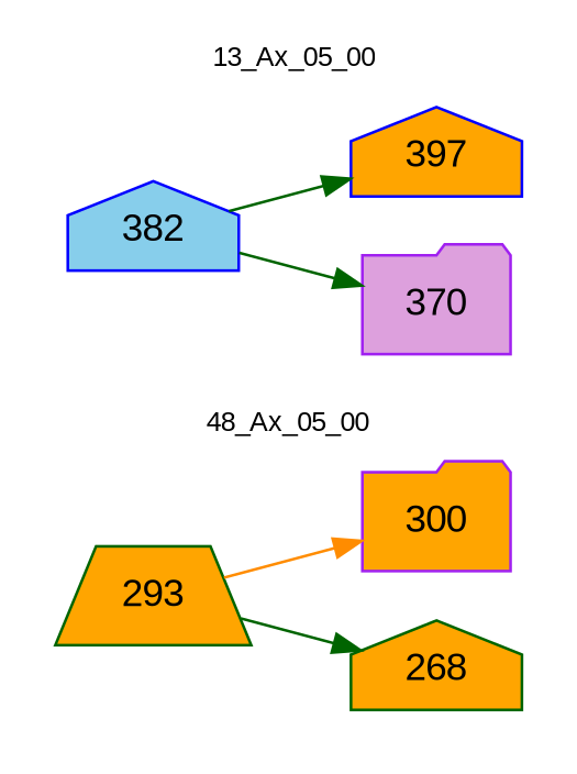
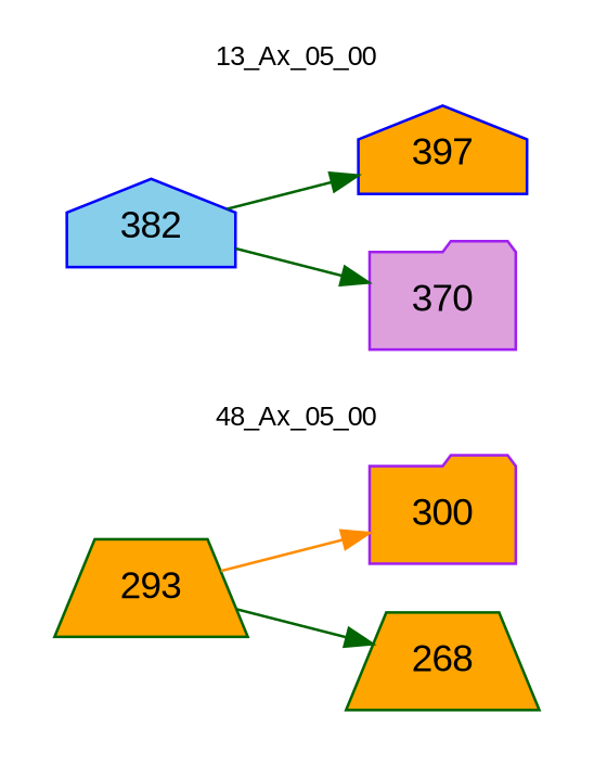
  digraph {
    fontname="Liberation Sans"
    rankdir=LR
    node [color=darkgreen fillcolor=orange fontname="Liberation Sans" shape=trapezium style=filled]
    edge [color=darkgreen fontname="Liberation Sans"]
    n1 [label=293]
-   n2 [label=268 shape=house]
+   n2 [label=268]
    n3 [color=purple label=300 shape=folder]
    n4 [color=blue fillcolor=skyblue label=382 shape=house]
    n5 [color=purple fillcolor=plum label=370 shape=folder]
    n6 [color=blue label=397 shape=house]
    subgraph cluster_1 {
      color=white
      fontsize=10
      label="48_Ax_05_00"
      n1
      n2
      n3
    }
    subgraph cluster_2 {
      color=white
      fontsize=10
      label="13_Ax_05_00"
      n4
      n5
      n6
    }
    n1 -> n2
    n1 -> n3 [color=darkorange]
    n4 -> n5
    n4 -> n6
  }
